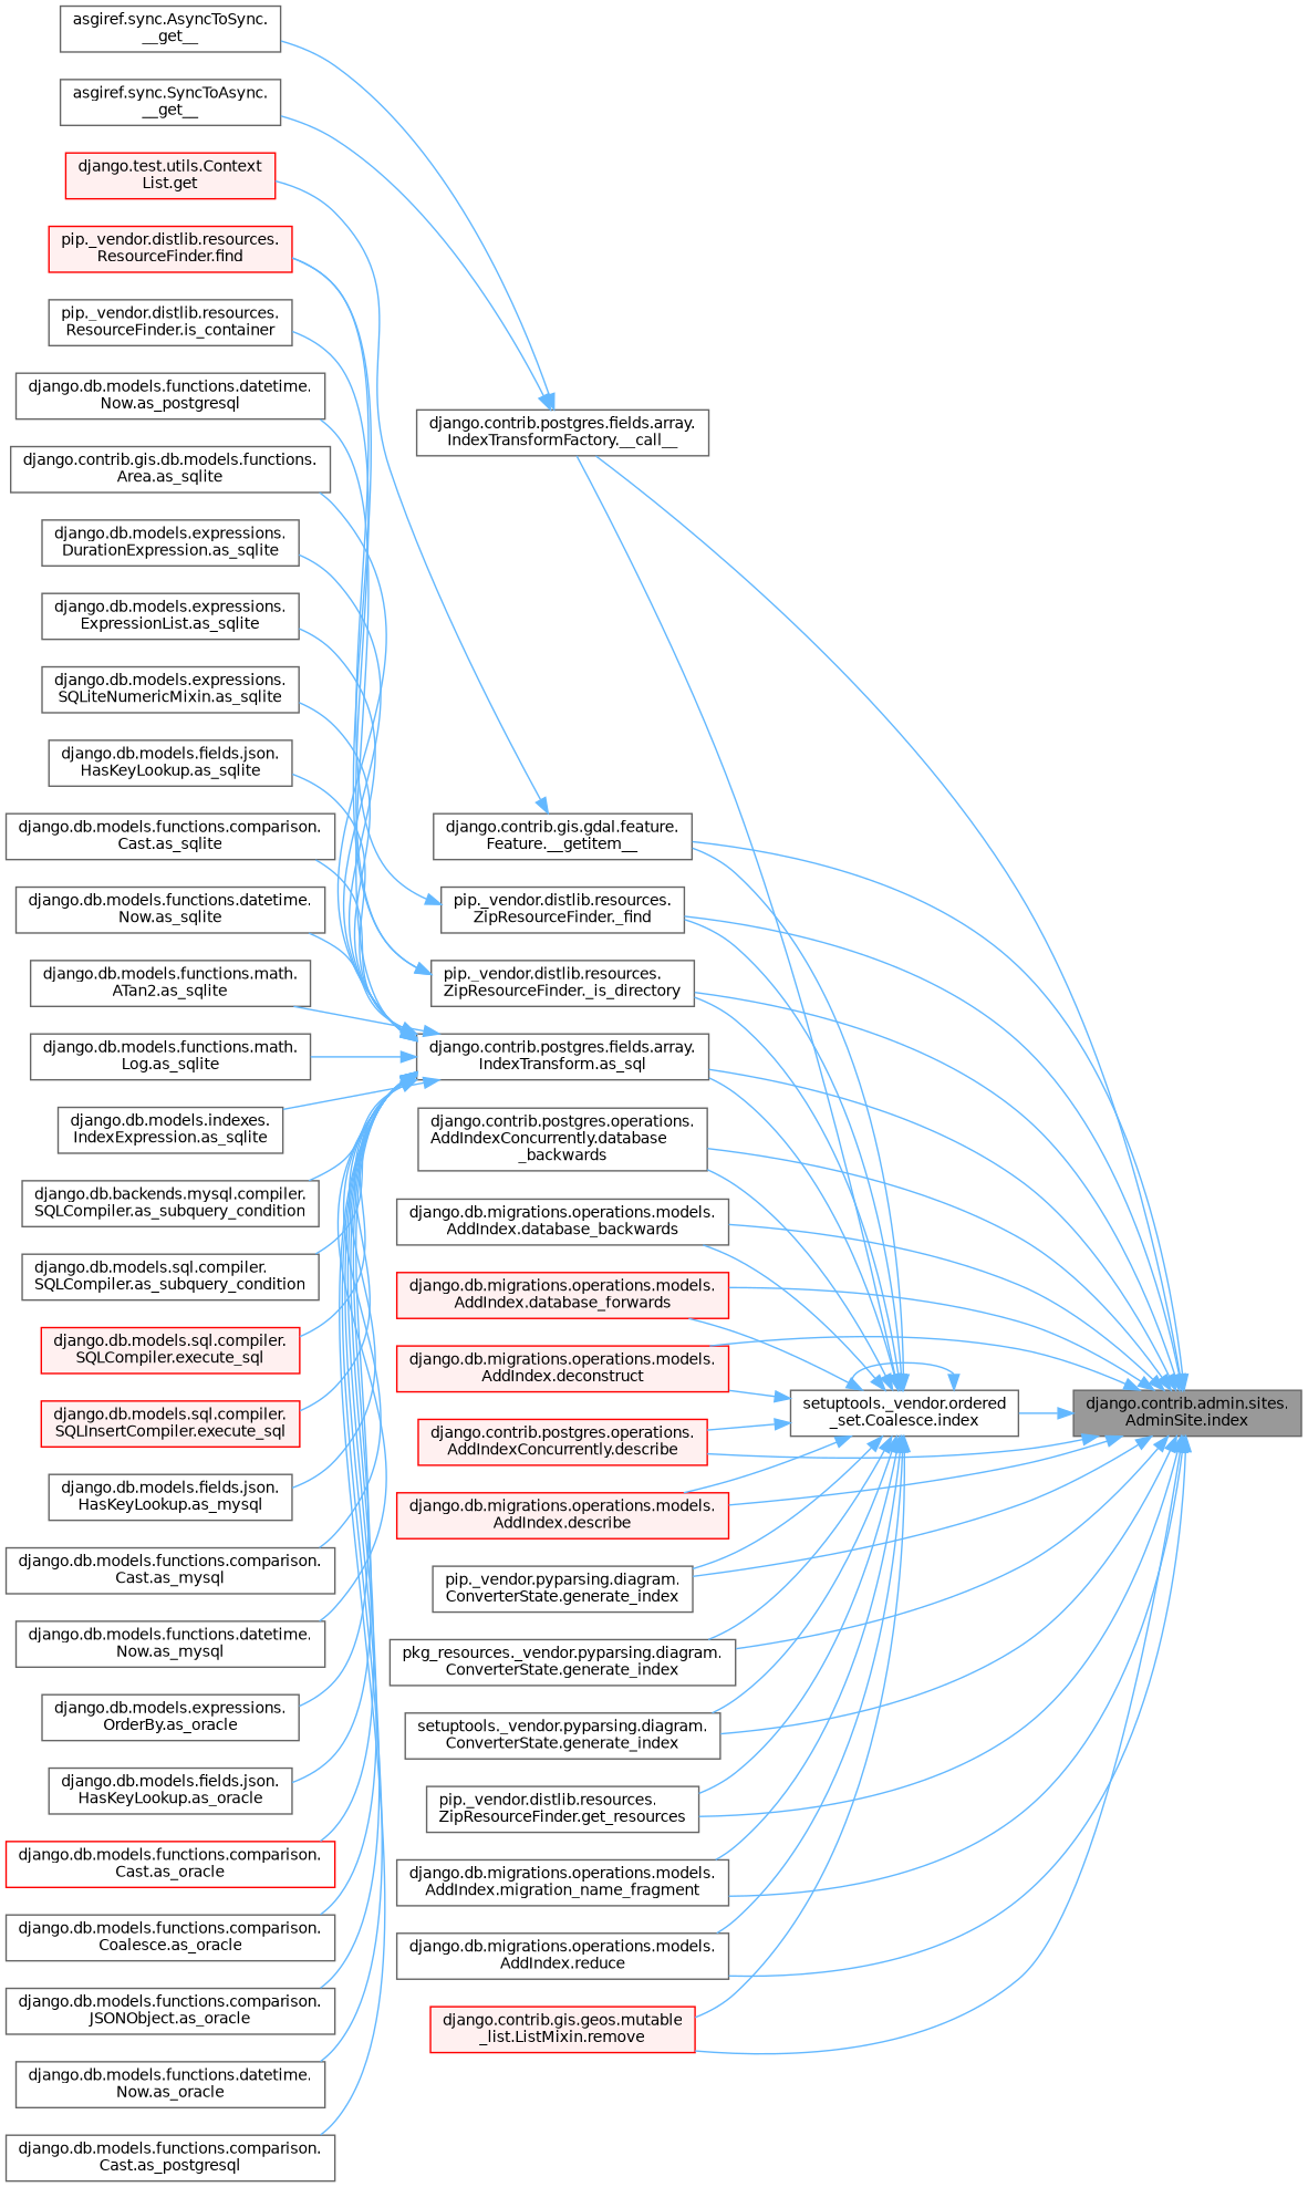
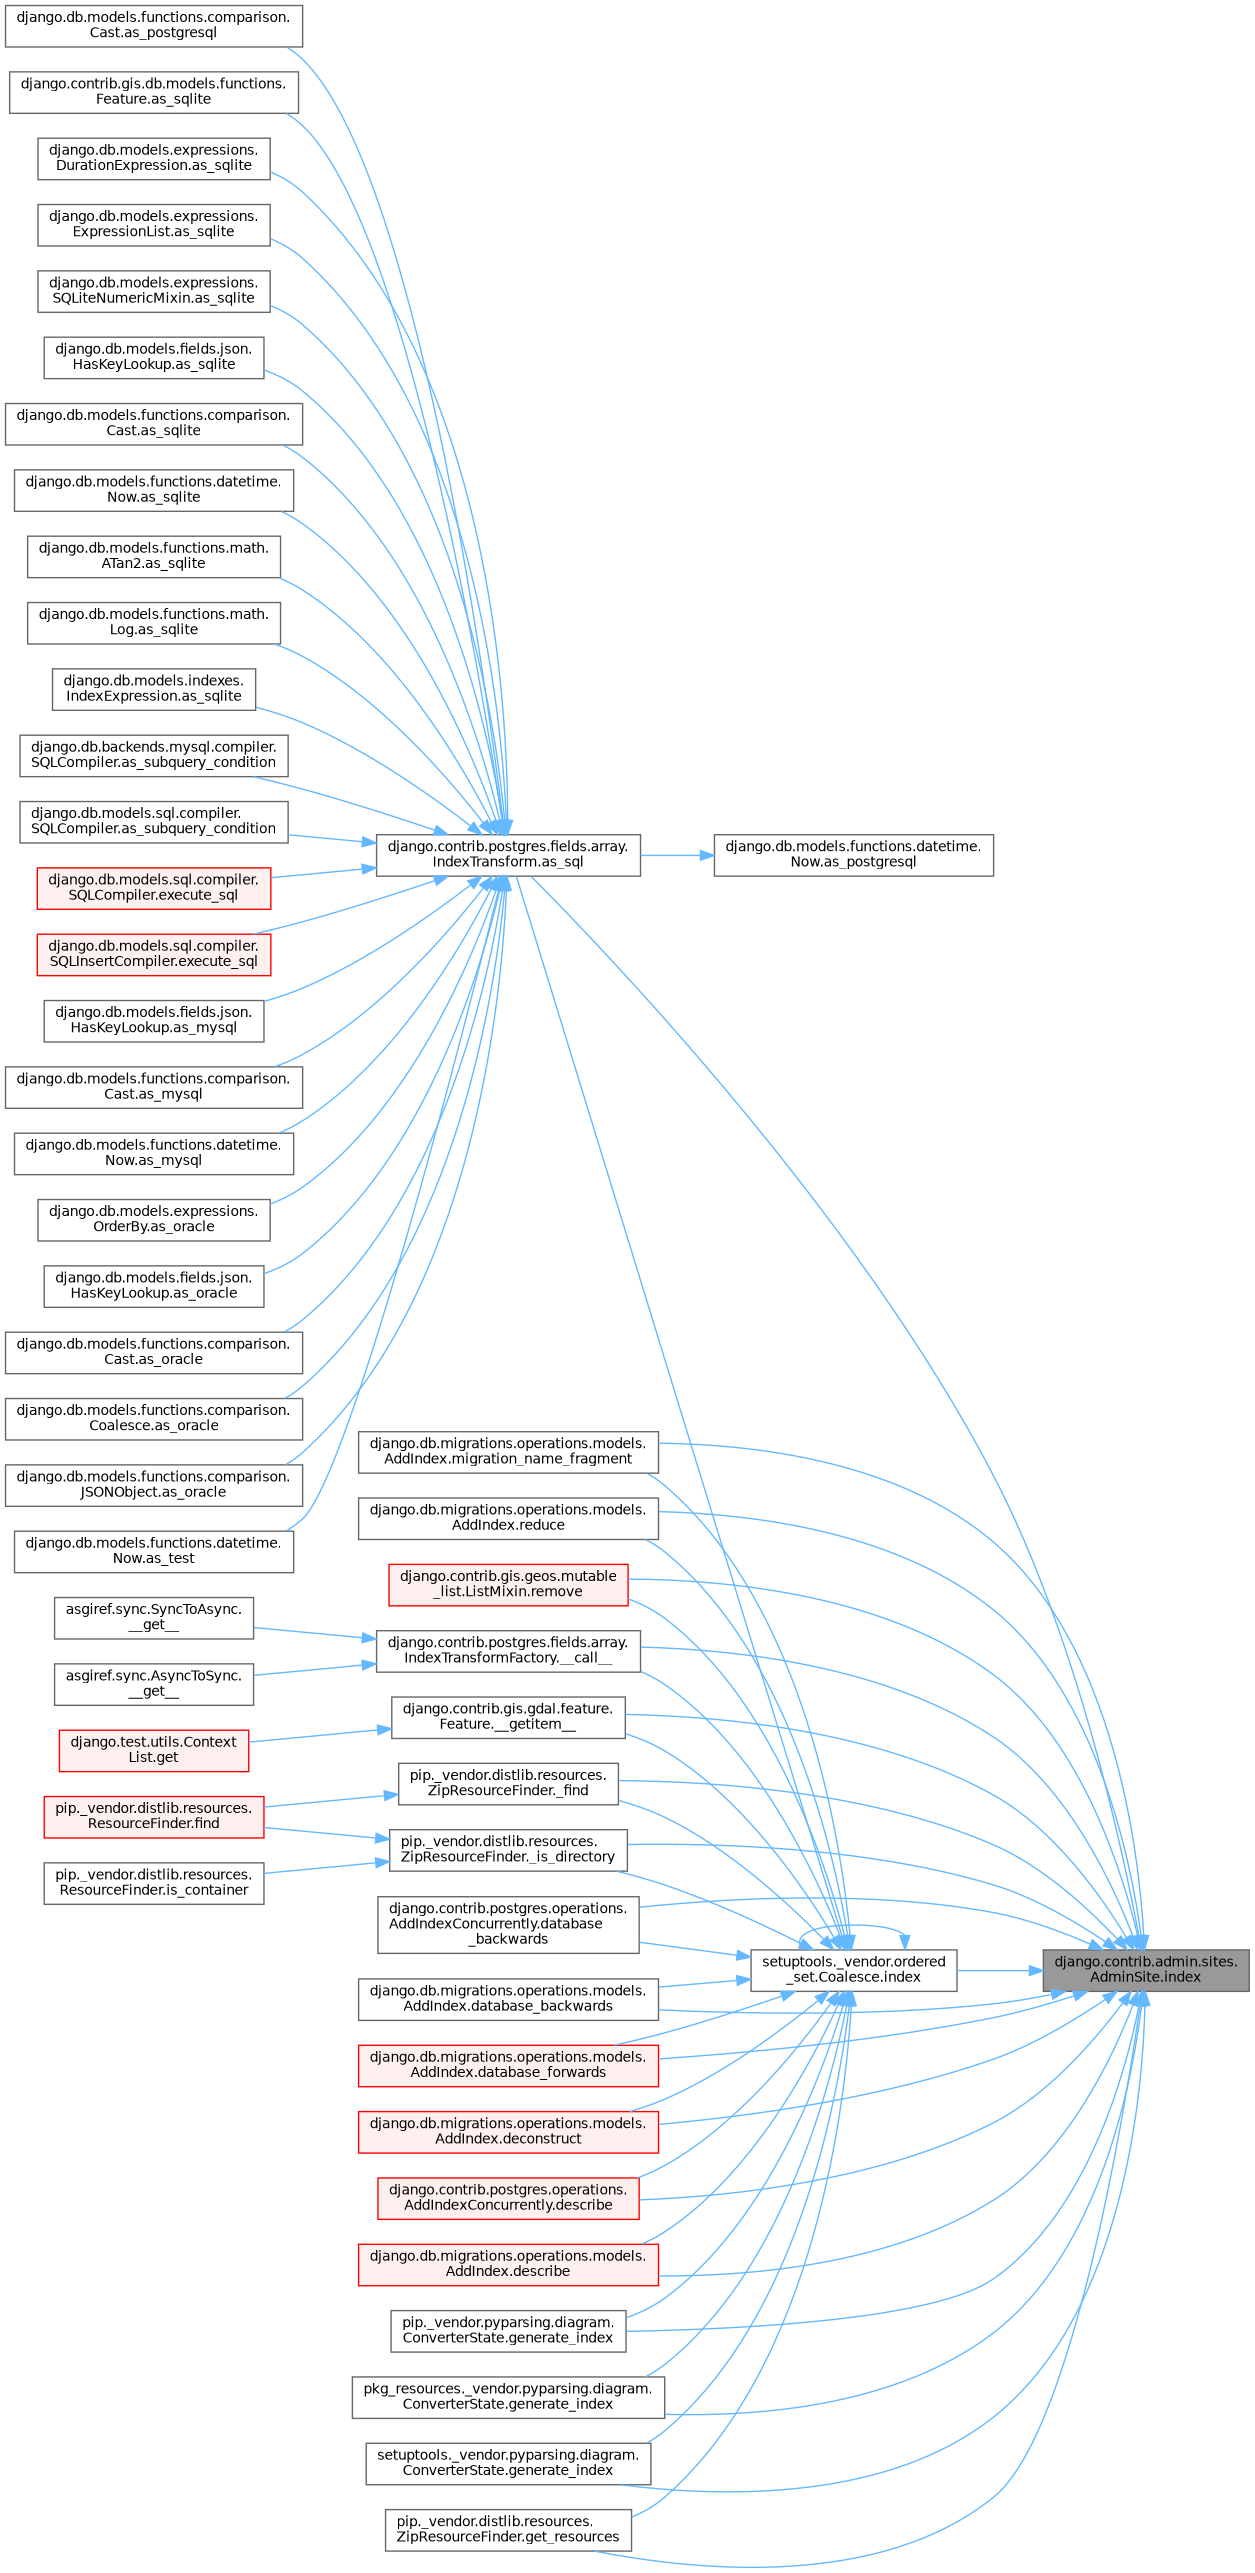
  digraph {
    rankdir=RL
    node [color=grey40 fillcolor=white fontname=Helvetica fontsize=10 shape=box style=filled]
    edge [color=steelblue1 dir=back fontname=Helvetica fontsize=10 labelfontname=Helvetica labelfontsize=10 style=solid]
    n1 [color=gray40 fillcolor=grey60 fontcolor=black height=0.2 label="django.contrib.admin.sites.\lAdminSite.index" width=0.4]
    n2 [height=0.2 label="django.contrib.postgres.fields.array.\lIndexTransformFactory.__call__" width=0.4]
    n3 [height=0.2 label="django.contrib.gis.gdal.feature.\lFeature.__getitem__" width=0.4]
    n4 [height=0.2 label="pip._vendor.distlib.resources.\lZipResourceFinder._find" width=0.4]
    n5 [height=0.2 label="pip._vendor.distlib.resources.\lZipResourceFinder._is_directory" width=0.4]
    n6 [height=0.2 label="django.contrib.postgres.fields.array.\lIndexTransform.as_sql" width=0.4]
    n7 [height=0.2 label="django.contrib.postgres.operations.\lAddIndexConcurrently.database\l_backwards" width=0.4]
    n8 [height=0.2 label="django.db.migrations.operations.models.\lAddIndex.database_backwards" width=0.4]
    n9 [color=red fillcolor="#FFF0F0" height=0.2 label="django.db.migrations.operations.models.\lAddIndex.database_forwards" width=0.4]
    n10 [color=red fillcolor="#FFF0F0" height=0.2 label="django.db.migrations.operations.models.\lAddIndex.deconstruct" width=0.4]
    n11 [color=red fillcolor="#FFF0F0" height=0.2 label="django.contrib.postgres.operations.\lAddIndexConcurrently.describe" width=0.4]
    n12 [color=red fillcolor="#FFF0F0" height=0.2 label="django.db.migrations.operations.models.\lAddIndex.describe" width=0.4]
    n13 [height=0.2 label="pip._vendor.pyparsing.diagram.\lConverterState.generate_index" width=0.4]
    n14 [height=0.2 label="pkg_resources._vendor.pyparsing.diagram.\lConverterState.generate_index" width=0.4]
    n15 [height=0.2 label="setuptools._vendor.pyparsing.diagram.\lConverterState.generate_index" width=0.4]
    n16 [height=0.2 label="pip._vendor.distlib.resources.\lZipResourceFinder.get_resources" width=0.4]
    n17 [height=0.2 label="setuptools._vendor.ordered\l_set.Coalesce.index" width=0.4]
    n18 [height=0.2 label="django.db.migrations.operations.models.\lAddIndex.migration_name_fragment" width=0.4]
    n19 [height=0.2 label="django.db.migrations.operations.models.\lAddIndex.reduce" width=0.4]
    n20 [color=red fillcolor="#FFF0F0" height=0.2 label="django.contrib.gis.geos.mutable\l_list.ListMixin.remove" width=0.4]
    n21 [height=0.2 label="asgiref.sync.AsyncToSync.\l__get__" width=0.4]
    n22 [height=0.2 label="asgiref.sync.SyncToAsync.\l__get__" width=0.4]
    n23 [color=red fillcolor="#FFF0F0" height=0.2 label="django.test.utils.Context\lList.get" width=0.4]
    n24 [color=red fillcolor="#FFF0F0" height=0.2 label="pip._vendor.distlib.resources.\lResourceFinder.find" width=0.4]
    n25 [height=0.2 label="pip._vendor.distlib.resources.\lResourceFinder.is_container" width=0.4]
    n26 [height=0.2 label="django.db.models.fields.json.\lHasKeyLookup.as_mysql" width=0.4]
    n27 [height=0.2 label="django.db.models.functions.comparison.\lCast.as_mysql" width=0.4]
    n28 [height=0.2 label="django.db.models.functions.datetime.\lNow.as_mysql" width=0.4]
    n29 [height=0.2 label="django.db.models.expressions.\lOrderBy.as_oracle" width=0.4]
    n30 [height=0.2 label="django.db.models.fields.json.\lHasKeyLookup.as_oracle" width=0.4]
-   n31 [color=red height=0.2 label="django.db.models.functions.comparison.\lCast.as_oracle" width=0.4]
+   n31 [height=0.2 label="django.db.models.functions.comparison.\lCast.as_oracle" width=0.4]
    n32 [height=0.2 label="django.db.models.functions.comparison.\lCoalesce.as_oracle" width=0.4]
    n33 [height=0.2 label="django.db.models.functions.comparison.\lJSONObject.as_oracle" width=0.4]
-   n34 [height=0.2 label="django.db.models.functions.datetime.\lNow.as_oracle" width=0.4]
+   n34 [height=0.2 label="django.db.models.functions.datetime.\lNow.as_test" width=0.4]
    n35 [height=0.2 label="django.db.models.functions.comparison.\lCast.as_postgresql" width=0.4]
    n36 [height=0.2 label="django.db.models.functions.datetime.\lNow.as_postgresql" width=0.4]
-   n37 [height=0.2 label="django.contrib.gis.db.models.functions.\lArea.as_sqlite" width=0.4]
+   n37 [height=0.2 label="django.contrib.gis.db.models.functions.\lFeature.as_sqlite" width=0.4]
    n38 [height=0.2 label="django.db.models.expressions.\lDurationExpression.as_sqlite" width=0.4]
    n39 [height=0.2 label="django.db.models.expressions.\lExpressionList.as_sqlite" width=0.4]
    n40 [height=0.2 label="django.db.models.expressions.\lSQLiteNumericMixin.as_sqlite" width=0.4]
    n41 [height=0.2 label="django.db.models.fields.json.\lHasKeyLookup.as_sqlite" width=0.4]
    n42 [height=0.2 label="django.db.models.functions.comparison.\lCast.as_sqlite" width=0.4]
    n43 [height=0.2 label="django.db.models.functions.datetime.\lNow.as_sqlite" width=0.4]
    n44 [height=0.2 label="django.db.models.functions.math.\lATan2.as_sqlite" width=0.4]
    n45 [height=0.2 label="django.db.models.functions.math.\lLog.as_sqlite" width=0.4]
    n46 [height=0.2 label="django.db.models.indexes.\lIndexExpression.as_sqlite" width=0.4]
    n47 [height=0.2 label="django.db.backends.mysql.compiler.\lSQLCompiler.as_subquery_condition" width=0.4]
    n48 [height=0.2 label="django.db.models.sql.compiler.\lSQLCompiler.as_subquery_condition" width=0.4]
    n49 [color=red fillcolor="#FFF0F0" height=0.2 label="django.db.models.sql.compiler.\lSQLCompiler.execute_sql" width=0.4]
    n50 [color=red fillcolor="#FFF0F0" height=0.2 label="django.db.models.sql.compiler.\lSQLInsertCompiler.execute_sql" width=0.4]
    n1 -> n2
    n1 -> n3
    n1 -> n4
    n1 -> n5
    n1 -> n6
    n1 -> n7
    n1 -> n8
    n1 -> n9
    n1 -> n10
    n1 -> n11
    n1 -> n12
    n1 -> n13
    n1 -> n14
    n1 -> n15
    n1 -> n16
    n1 -> n17
    n1 -> n18
    n1 -> n19
    n1 -> n20
    n2 -> n21
    n2 -> n22
    n3 -> n23
    n4 -> n24
    n5 -> n24
    n5 -> n25
    n6 -> n26
    n6 -> n27
    n6 -> n28
    n6 -> n29
    n6 -> n30
    n6 -> n31
    n6 -> n32
    n6 -> n33
    n6 -> n34
    n6 -> n35
-   n6 -> n36
+   n36 -> n6
    n6 -> n37
    n6 -> n38
    n6 -> n39
    n6 -> n40
    n6 -> n41
    n6 -> n42
    n6 -> n43
    n6 -> n44
    n6 -> n45
    n6 -> n46
    n6 -> n47
    n6 -> n48
    n6 -> n49
    n6 -> n50
    n17 -> n2
    n17 -> n3
    n17 -> n4
    n17 -> n5
    n17 -> n6
    n17 -> n7
    n17 -> n8
    n17 -> n9
    n17 -> n10
    n17 -> n11
    n17 -> n12
    n17 -> n13
    n17 -> n14
    n17 -> n15
    n17 -> n16
    n17 -> n17
    n17 -> n18
    n17 -> n19
    n17 -> n20
  }
